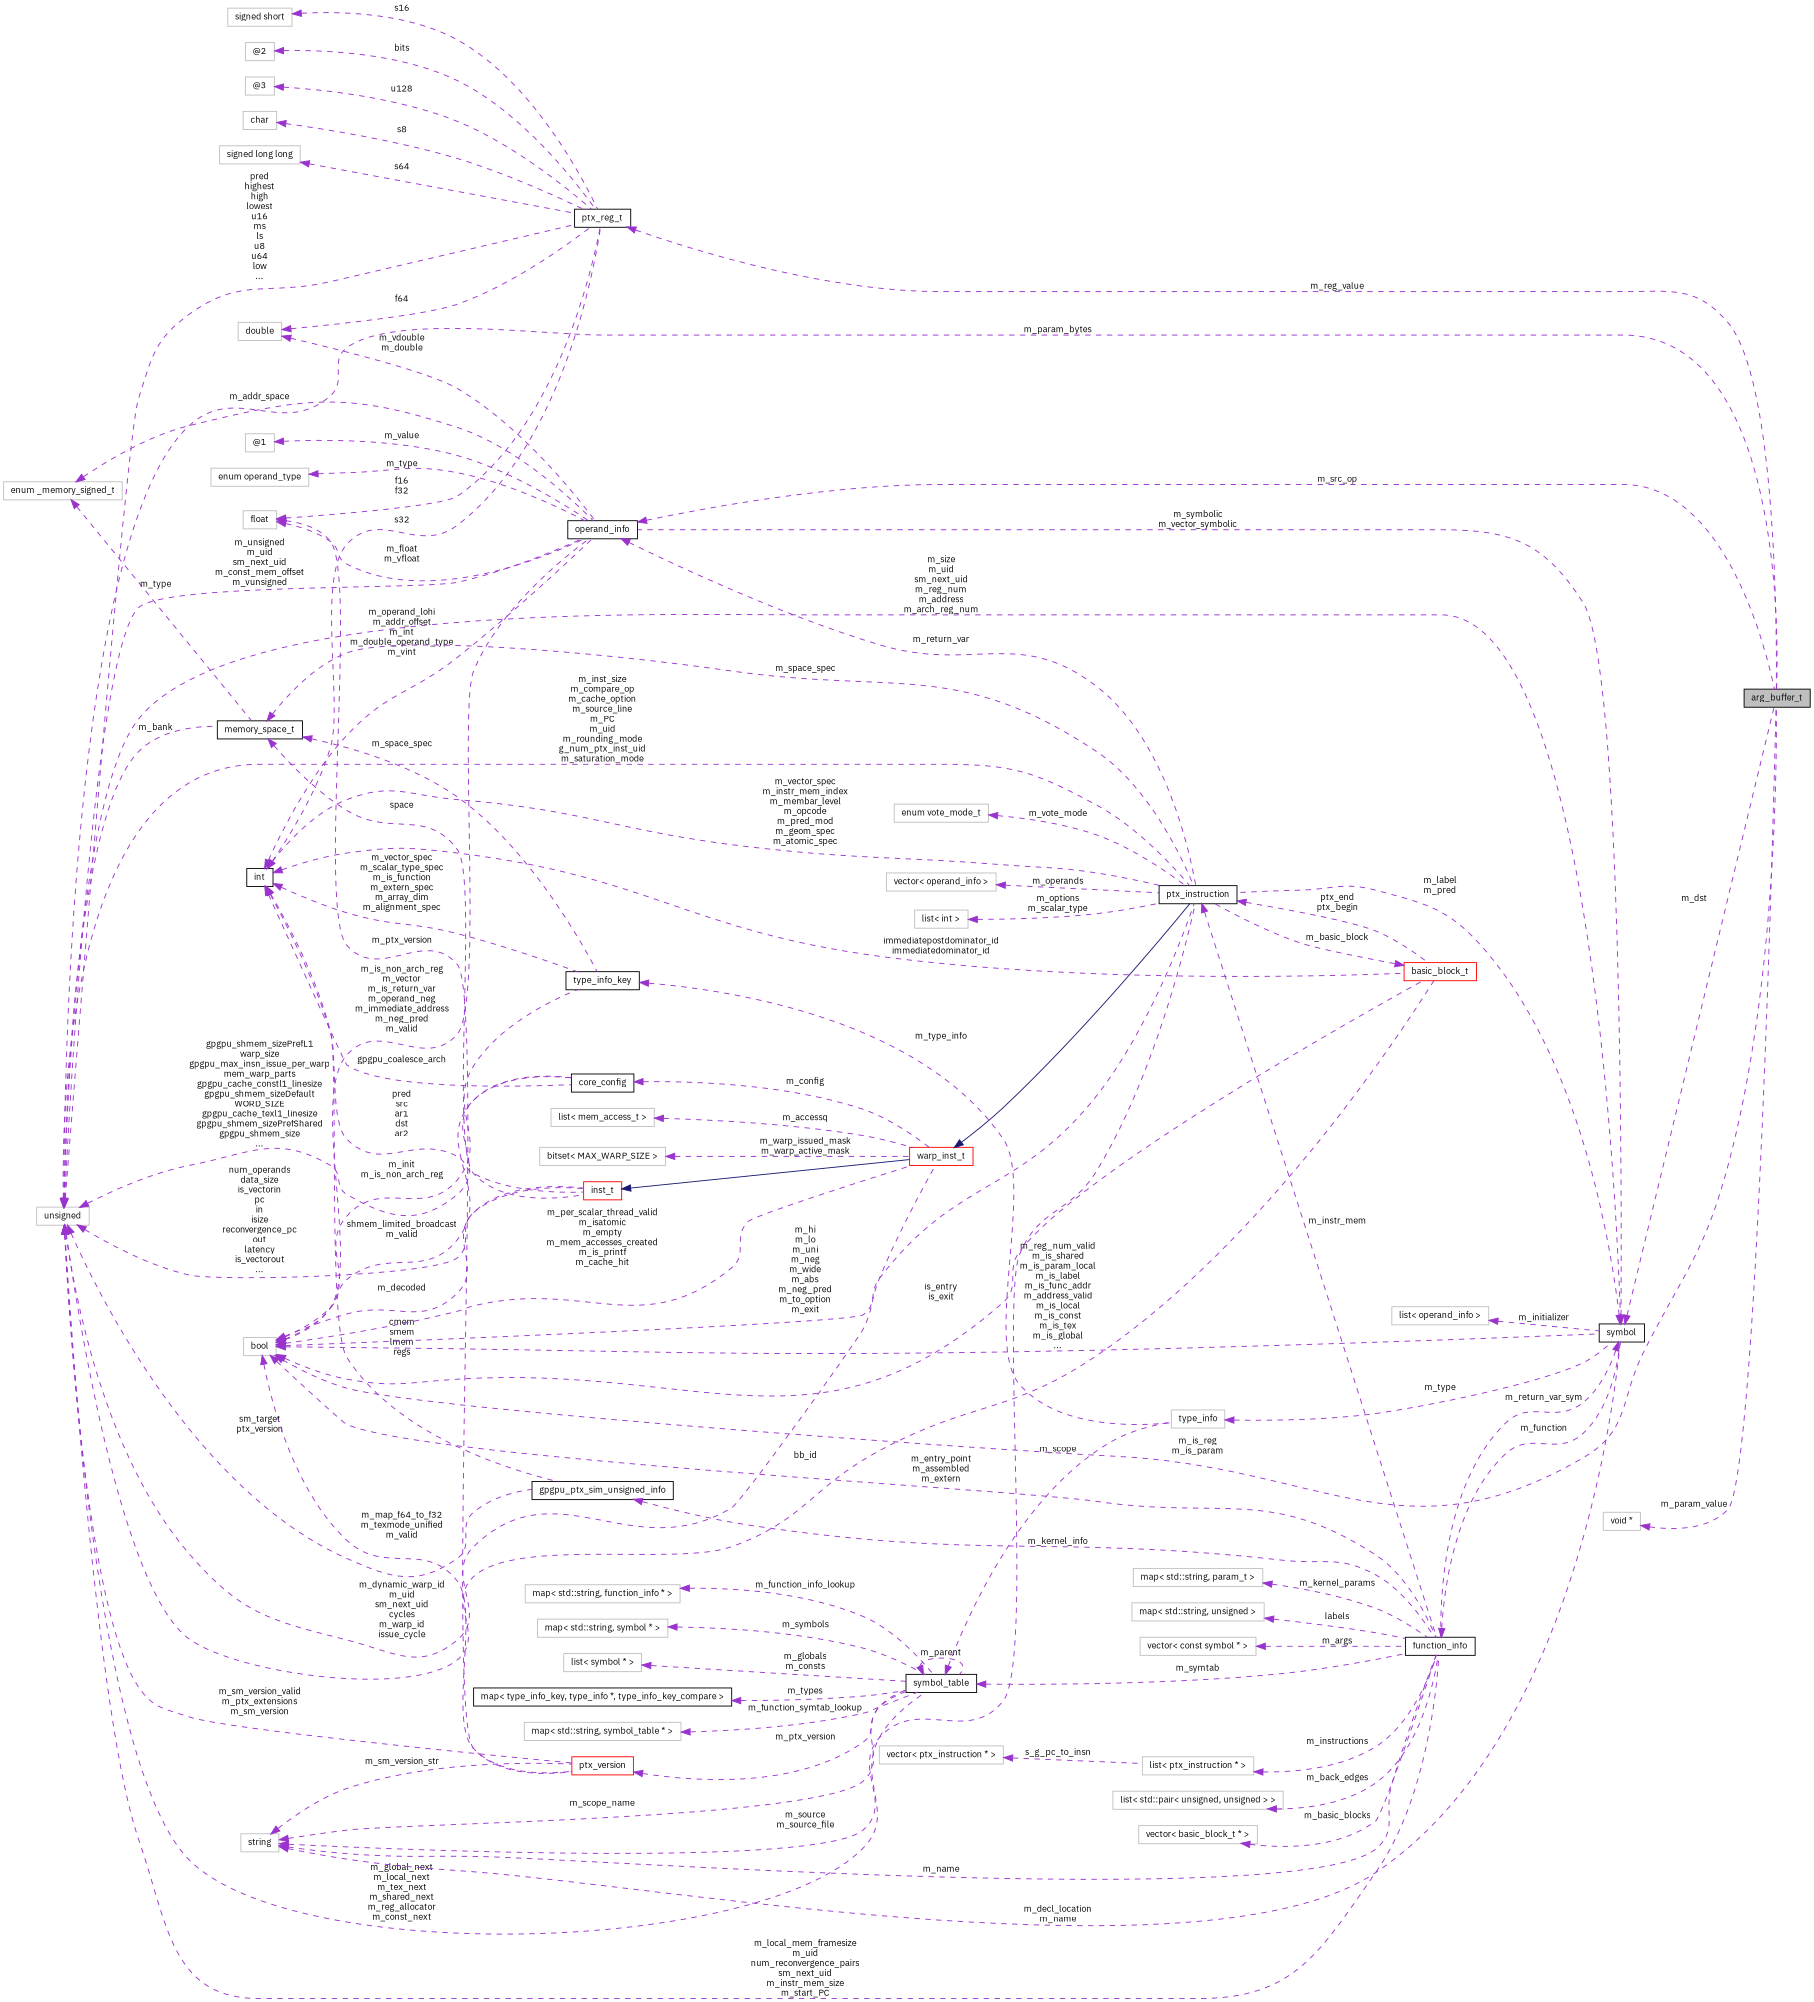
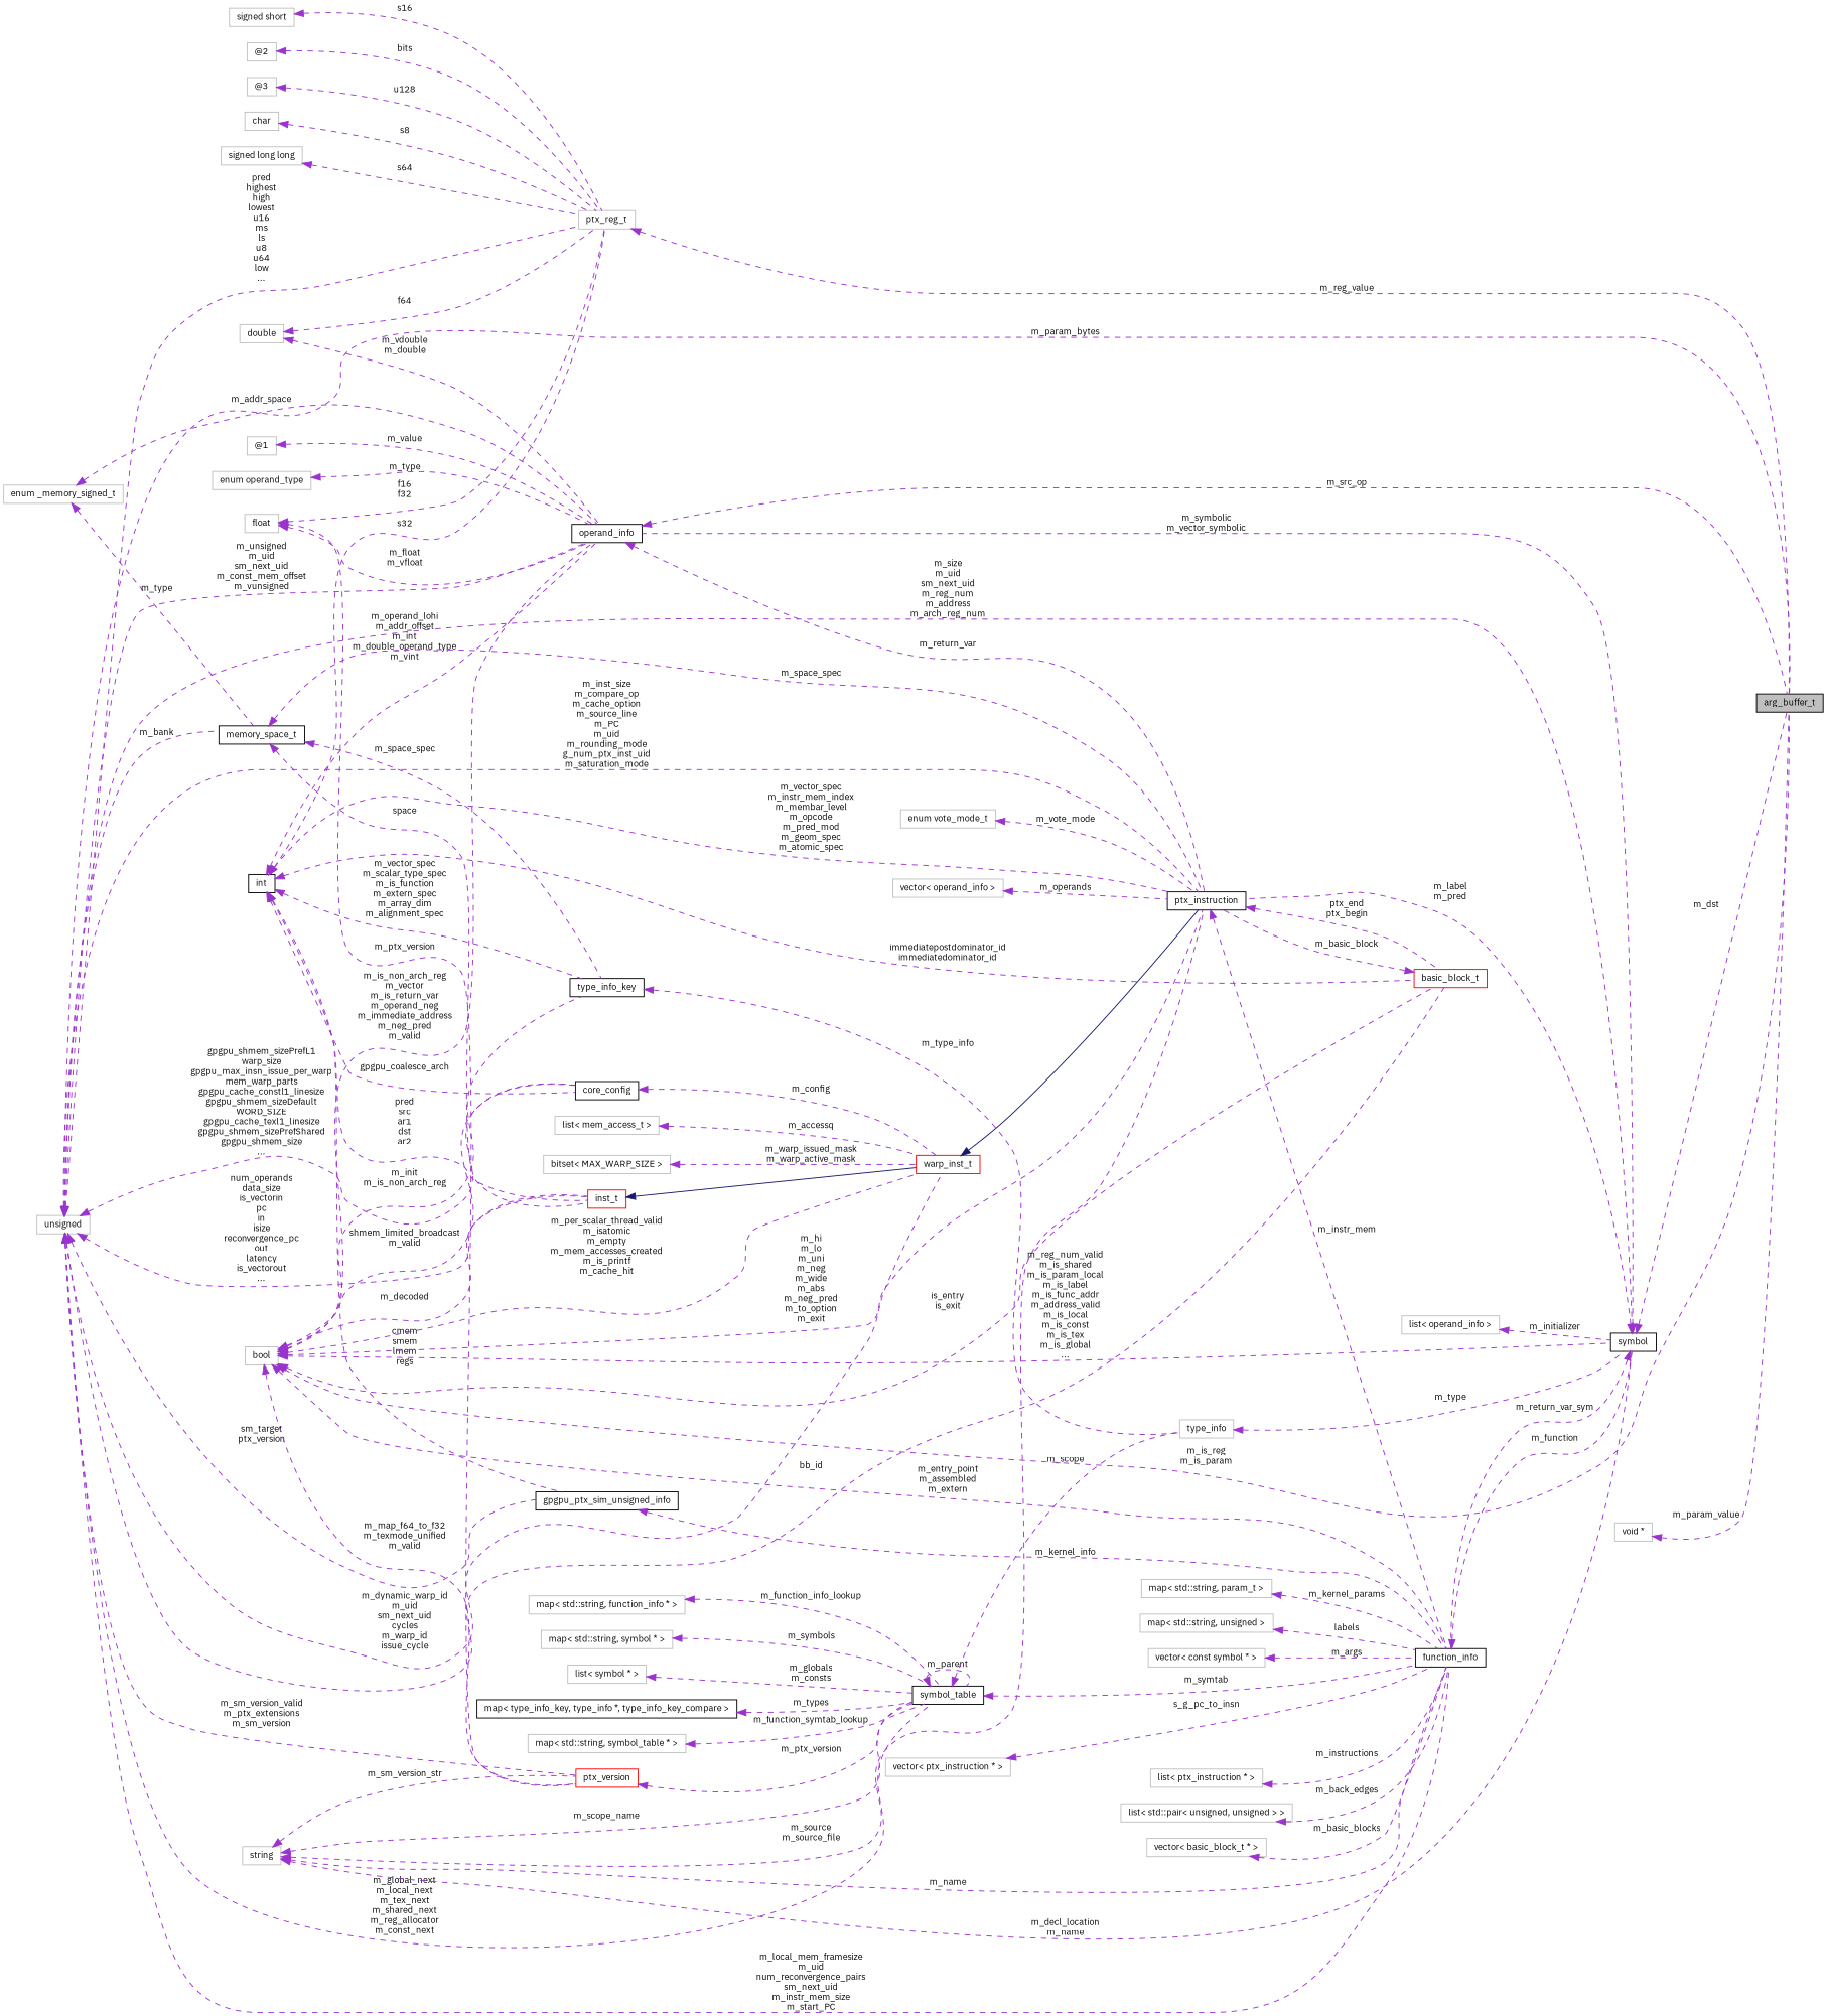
  digraph {
    fontname="IBM Plex Sans"
    rankdir=LR
    node [color=grey75 fontname="IBM Plex Sans" fontsize=10 shape=record]
    edge [color=darkorchid3 dir=back fontname="IBM Plex Sans" fontsize=10 labelfontname=FreeSans labelfontsize=10 style=dashed]
    n1 [color=black fillcolor=grey75 fontcolor=black height=0.2 label=arg_buffer_t style=filled width=0.4]
-   n2 [color=black height=0.2 label=ptx_reg_t width=0.4]
+   n2 [height=0.2 label=ptx_reg_t width=0.4]
    n3 [height=0.2 label="@2" width=0.4]
    n4 [height=0.2 label="@3" width=0.4]
    n5 [height=0.2 label=double width=0.4]
    n6 [color=black height=0.2 label=operand_info width=0.4]
    n7 [color=black height=0.2 label=ptx_instruction width=0.4]
    n8 [height=0.2 label=float width=0.4]
    n9 [color=red height=0.2 label=ptx_version width=0.4]
    n10 [color=black height=0.2 label=symbol_table width=0.4]
    n11 [height=0.2 label=char width=0.4]
    n12 [color=black height=0.2 label=int width=0.4]
    n13 [color=black height=0.2 label=type_info_key width=0.4]
    n14 [color=red height=0.2 label=inst_t width=0.4]
    n15 [color=black height=0.2 label=core_config width=0.4]
    n16 [color=red height=0.2 label=basic_block_t width=0.4]
    n17 [color=black height=0.2 label=gpgpu_ptx_sim_unsigned_info width=0.4]
    n18 [height=0.2 label=type_info width=0.4]
    n19 [color=black height=0.2 label=function_info width=0.4]
    n20 [color=red height=0.2 label=warp_inst_t width=0.4]
    n21 [height=0.2 label="signed long long" width=0.4]
    n22 [height=0.2 label="signed short" width=0.4]
    n23 [height=0.2 label=unsigned width=0.4]
    n24 [color=black height=0.2 label=symbol width=0.4]
    n25 [color=black height=0.2 label=memory_space_t width=0.4]
    n26 [height=0.2 label="@1" width=0.4]
    n27 [height=0.2 label="enum _memory_signed_t" width=0.4]
    n28 [height=0.2 label="map\< std::string, symbol * \>" width=0.4]
    n29 [height=0.2 label="list\< symbol * \>" width=0.4]
    n30 [color=black height=0.2 label="map\< type_info_key, type_info *, type_info_key_compare \>" width=0.4]
    n31 [height=0.2 label=string width=0.4]
    n32 [height=0.2 label=bool width=0.4]
    n33 [height=0.2 label="map\< std::string, symbol_table * \>" width=0.4]
    n34 [height=0.2 label="map\< std::string, function_info * \>" width=0.4]
    n35 [height=0.2 label="map\< std::string, param_t \>" width=0.4]
    n36 [height=0.2 label="map\< std::string, unsigned \>" width=0.4]
    n37 [height=0.2 label="vector\< const symbol * \>" width=0.4]
    n38 [height=0.2 label="vector\< ptx_instruction * \>" width=0.4]
    n39 [height=0.2 label="list\< ptx_instruction * \>" width=0.4]
    n40 [height=0.2 label="bitset\< MAX_WARP_SIZE \>" width=0.4]
    n41 [height=0.2 label="list\< mem_access_t \>" width=0.4]
-   n42 [height=0.2 label="list\< int \>" width=0.4]
    n43 [height=0.2 label="enum vote_mode_t" width=0.4]
    n44 [height=0.2 label="vector\< operand_info \>" width=0.4]
    n45 [height=0.2 label="list\< std::pair\< unsigned, unsigned \> \>" width=0.4]
    n46 [height=0.2 label="vector\< basic_block_t * \>" width=0.4]
    n47 [height=0.2 label="list\< operand_info \>" width=0.4]
    n48 [height=0.2 label="enum operand_type" width=0.4]
    n49 [height=0.2 label="void *" width=0.4]
    n2 -> n1 [label=m_reg_value]
    n3 -> n2 [label=bits]
    n4 -> n2 [label=u128]
    n5 -> n2 [label=f64]
    n5 -> n6 [label="m_vdouble\nm_double"]
    n6 -> n1 [label=m_src_op]
    n6 -> n7 [label=m_return_var]
    n7 -> n16 [label="ptx_end\nptx_begin"]
    n7 -> n19 [label=m_instr_mem]
    n8 -> n2 [label="f16\nf32"]
    n8 -> n6 [label="m_float\nm_vfloat"]
    n8 -> n9 [label=m_ptx_version]
    n9 -> n10 [label=m_ptx_version]
    n10 -> n10 [label=m_parent]
    n10 -> n18 [label=m_scope]
    n10 -> n19 [label=m_symtab]
    n11 -> n2 [label=s8]
    n12 -> n2 [label=s32]
    n12 -> n6 [label="m_operand_lohi\nm_addr_offset\nm_int\nm_double_operand_type\nm_vint"]
    n12 -> n7 [label="m_vector_spec\nm_instr_mem_index\nm_membar_level\nm_opcode\nm_pred_mod\nm_geom_spec\nm_atomic_spec"]
    n12 -> n13 [label="m_vector_spec\nm_scalar_type_spec\nm_is_function\nm_extern_spec\nm_array_dim\nm_alignment_spec"]
    n12 -> n14 [label="pred\nsrc\nar1\ndst\nar2"]
    n12 -> n15 [label=gpgpu_coalesce_arch]
    n12 -> n16 [label="immediatepostdominator_id\nimmediatedominator_id"]
    n12 -> n17 [label="cmem\nsmem\nlmem\nregs"]
    n13 -> n18 [label=m_type_info]
    n14 -> n20 [color=midnightblue style=solid]
    n15 -> n20 [label=m_config]
    n16 -> n7 [label=m_basic_block]
    n17 -> n19 [label=m_kernel_info]
    n18 -> n24 [label=m_type]
    n19 -> n24 [label=m_function]
    n20 -> n7 [color=midnightblue style=solid]
    n21 -> n2 [label=s64]
    n22 -> n2 [label=s16]
    n23 -> n1 [label=m_param_bytes]
    n23 -> n2 [label="pred\nhighest\nhigh\nlowest\nu16\nms\nls\nu8\nu64\nlow\n..."]
    n23 -> n6 [label="m_unsigned\nm_uid\nsm_next_uid\nm_const_mem_offset\nm_vunsigned"]
    n23 -> n7 [label="m_inst_size\nm_compare_op\nm_cache_option\nm_source_line\nm_PC\nm_uid\nm_rounding_mode\ng_num_ptx_inst_uid\nm_saturation_mode"]
    n23 -> n9 [label="m_sm_version_valid\nm_ptx_extensions\nm_sm_version"]
    n23 -> n10 [label="m_global_next\nm_local_next\nm_tex_next\nm_shared_next\nm_reg_allocator\nm_const_next"]
    n23 -> n14 [label="num_operands\ndata_size\nis_vectorin\npc\nin\nisize\nreconvergence_pc\nout\nlatency\nis_vectorout\n..."]
    n23 -> n15 [label="gpgpu_shmem_sizePrefL1\nwarp_size\ngpgpu_max_insn_issue_per_warp\nmem_warp_parts\ngpgpu_cache_constl1_linesize\ngpgpu_shmem_sizeDefault\nWORD_SIZE\ngpgpu_cache_texl1_linesize\ngpgpu_shmem_sizePrefShared\ngpgpu_shmem_size\n..."]
    n23 -> n16 [label=bb_id]
    n23 -> n17 [label="sm_target\nptx_version"]
    n23 -> n19 [label="m_local_mem_framesize\nm_uid\nnum_reconvergence_pairs\nsm_next_uid\nm_instr_mem_size\nm_start_PC"]
    n23 -> n20 [label="m_dynamic_warp_id\nm_uid\nsm_next_uid\ncycles\nm_warp_id\nissue_cycle"]
    n23 -> n24 [label="m_size\nm_uid\nsm_next_uid\nm_reg_num\nm_address\nm_arch_reg_num"]
    n23 -> n25 [label=m_bank]
    n24 -> n1 [label=m_dst]
    n24 -> n6 [label="m_symbolic\nm_vector_symbolic"]
    n24 -> n7 [label="m_label\nm_pred"]
    n24 -> n19 [label=m_return_var_sym]
    n25 -> n7 [label=m_space_spec]
    n25 -> n13 [label=m_space_spec]
    n25 -> n14 [label=space]
    n26 -> n6 [label=m_value]
    n27 -> n6 [label=m_addr_space]
    n27 -> n25 [label=m_type]
    n28 -> n10 [label=m_symbols]
    n29 -> n10 [label="m_globals\nm_consts"]
    n30 -> n10 [label=m_types]
    n31 -> n7 [label="m_source\nm_source_file"]
    n31 -> n9 [label=m_sm_version_str]
    n31 -> n10 [label=m_scope_name]
    n31 -> n19 [label=m_name]
    n31 -> n24 [label="m_decl_location\nm_name"]
    n32 -> n1 [label="m_is_reg\nm_is_param"]
    n32 -> n6 [label="m_is_non_arch_reg\nm_vector\nm_is_return_var\nm_operand_neg\nm_immediate_address\nm_neg_pred\nm_valid"]
    n32 -> n7 [label="m_hi\nm_lo\nm_uni\nm_neg\nm_wide\nm_abs\nm_neg_pred\nm_to_option\nm_exit"]
    n32 -> n9 [label="m_map_f64_to_f32\nm_texmode_unified\nm_valid"]
    n32 -> n13 [label="m_init\nm_is_non_arch_reg"]
    n32 -> n14 [label=m_decoded]
    n32 -> n15 [label="shmem_limited_broadcast\nm_valid"]
    n32 -> n16 [label="is_entry\nis_exit"]
    n32 -> n19 [label="m_entry_point\nm_assembled\nm_extern"]
    n32 -> n20 [label="m_per_scalar_thread_valid\nm_isatomic\nm_empty\nm_mem_accesses_created\nm_is_printf\nm_cache_hit"]
    n32 -> n24 [label="m_reg_num_valid\nm_is_shared\nm_is_param_local\nm_is_label\nm_is_func_addr\nm_address_valid\nm_is_local\nm_is_const\nm_is_tex\nm_is_global\n..."]
    n33 -> n10 [label=m_function_symtab_lookup]
    n34 -> n10 [label=m_function_info_lookup]
    n35 -> n19 [label=m_kernel_params]
    n36 -> n19 [label=labels]
    n37 -> n19 [label=m_args]
-   n38 -> n39 [label=s_g_pc_to_insn]
+   n38 -> n19 [label=s_g_pc_to_insn]
    n39 -> n19 [label=m_instructions]
    n40 -> n20 [label="m_warp_issued_mask\nm_warp_active_mask"]
    n41 -> n20 [label=m_accessq]
-   n42 -> n7 [label="m_options\nm_scalar_type"]
    n43 -> n7 [label=m_vote_mode]
    n44 -> n7 [label=m_operands]
    n45 -> n19 [label=m_back_edges]
    n46 -> n19 [label=m_basic_blocks]
    n47 -> n24 [label=m_initializer]
    n48 -> n6 [label=m_type]
    n49 -> n1 [label=m_param_value]
  }
